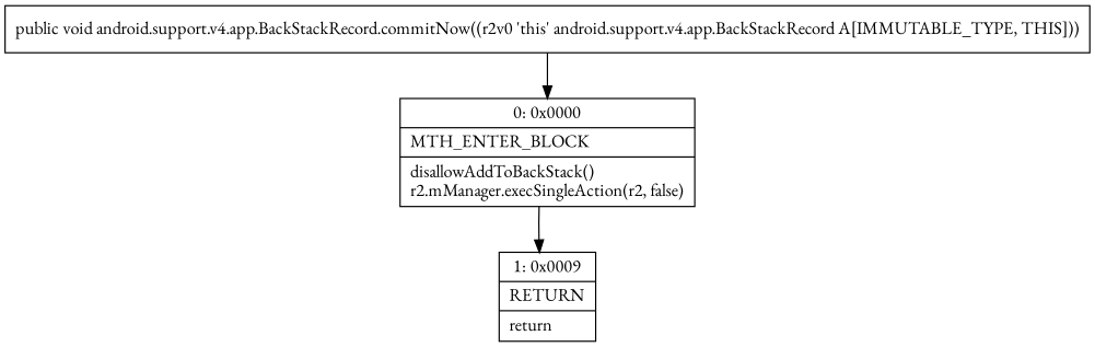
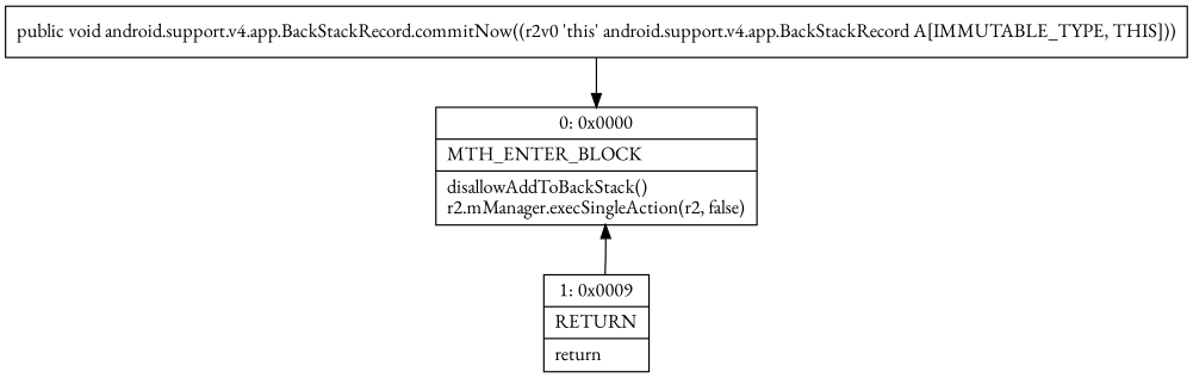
  digraph {
    fontname="EB Garamond"
    node [shape=record fontname="EB Garamond"]
    edge [fontname="EB Garamond"]
    n1 [label="{0\:\ 0x0000|MTH_ENTER_BLOCK\l|disallowAddToBackStack()\lr2.mManager.execSingleAction(r2, false)\l}"]
    n2 [label="{1\:\ 0x0009|RETURN\l|return\l}"]
    n3 [label="{public void android.support.v4.app.BackStackRecord.commitNow((r2v0 'this' android.support.v4.app.BackStackRecord A[IMMUTABLE_TYPE, THIS])) }"]
-   n1 -> n2
+   n2 -> n1
    n3 -> n1
  }
